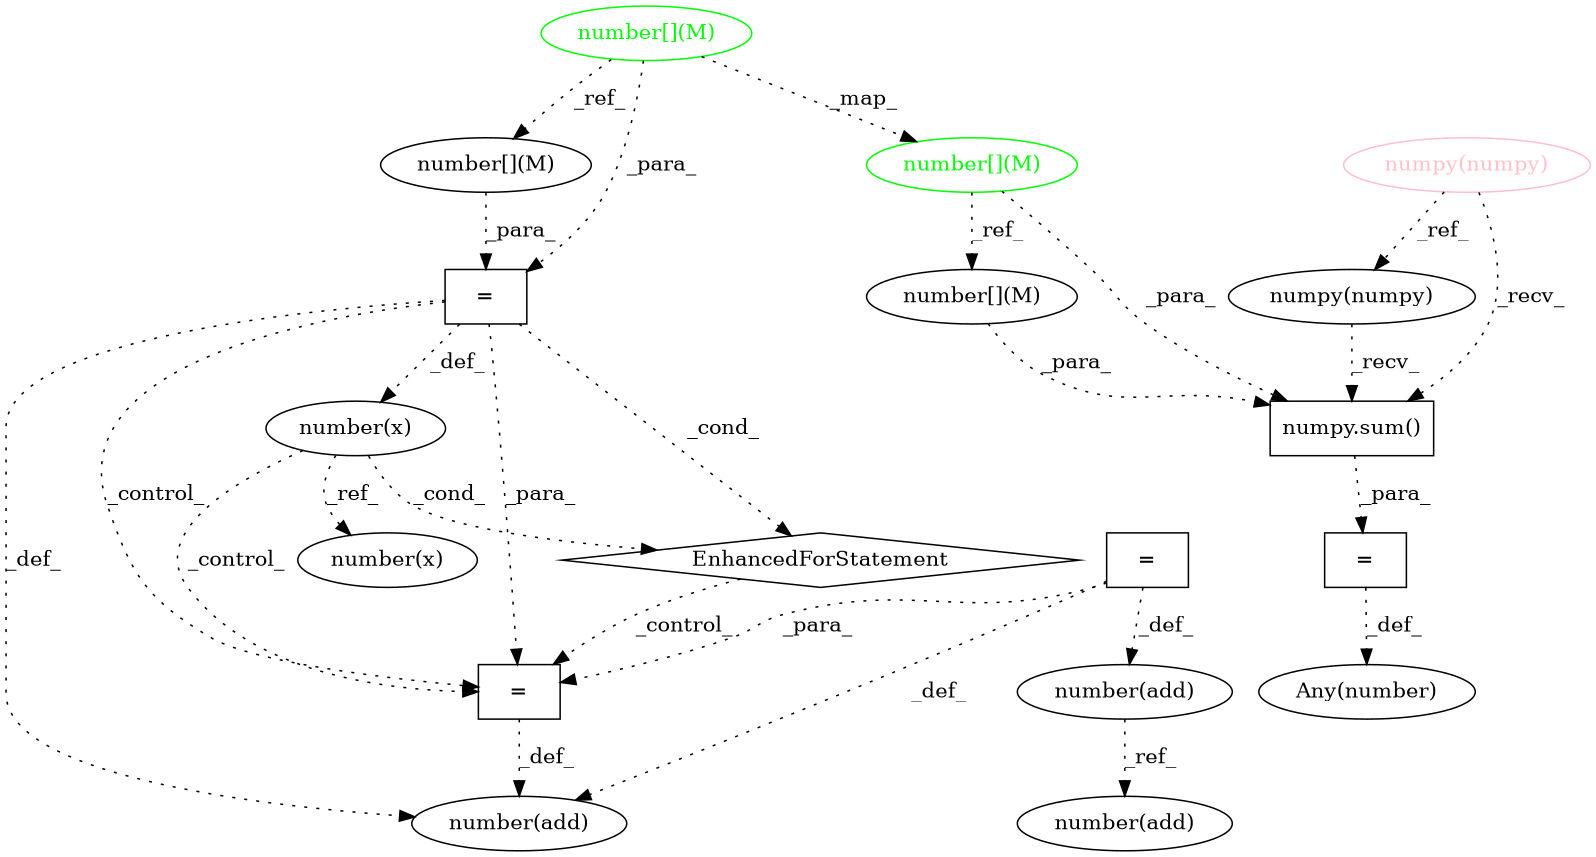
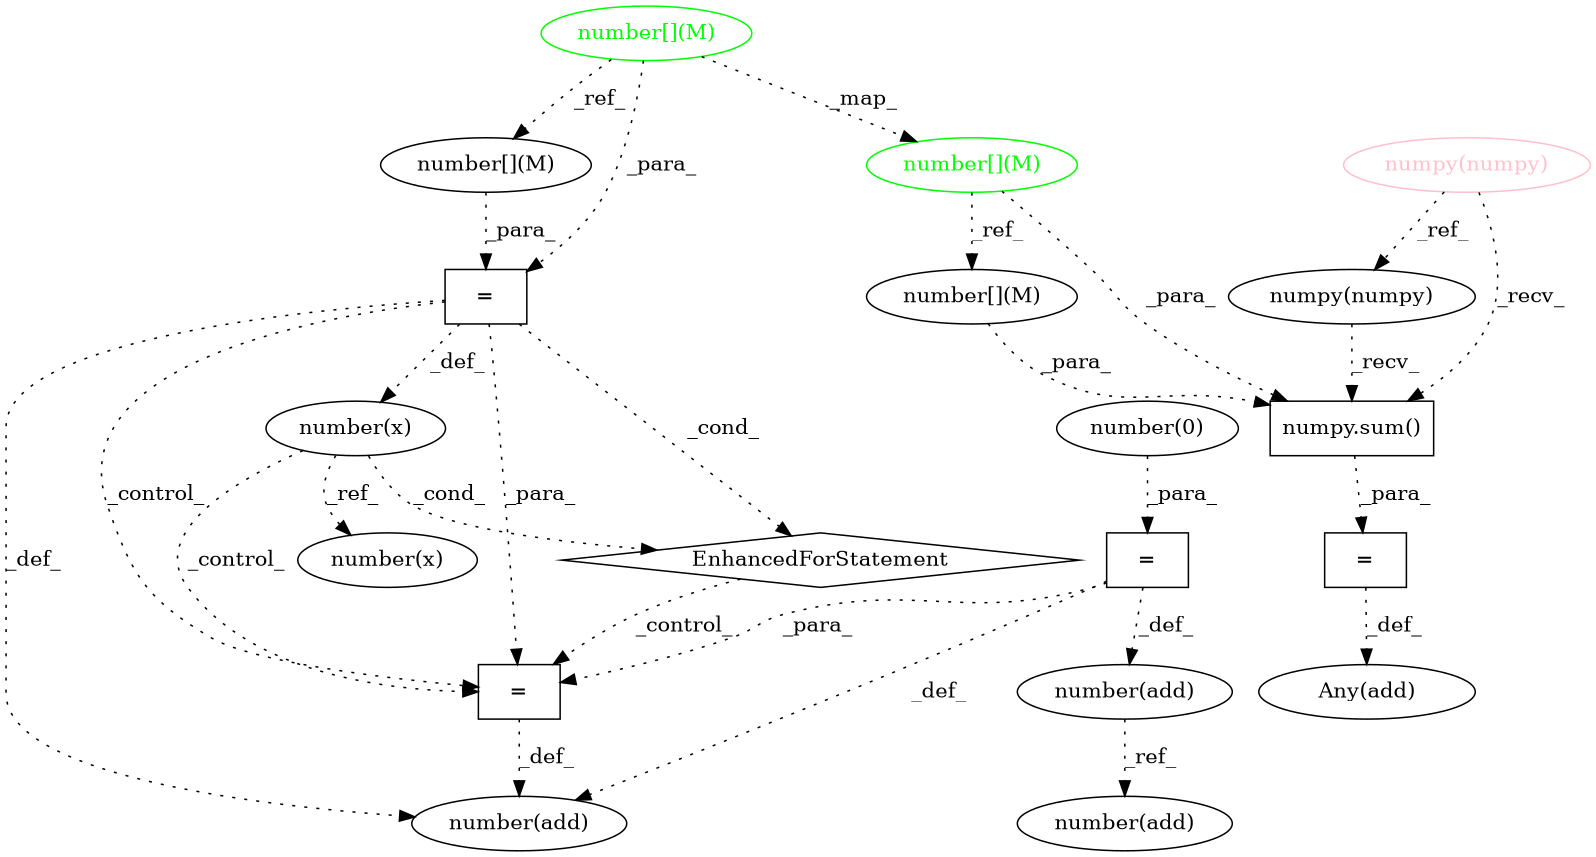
  digraph {
    node [shape=ellipse]
    edge [style=dotted]
    n1 [label="numpy(numpy)"]
    n2 [label="numpy.sum()" shape=box]
    n3 [label="=" shape=box]
+   n4 [label="number(0)"]
    n5 [label="=" shape=box]
    n6 [label="number(add)"]
    n7 [label="=" shape=box]
    n8 [label="number(add)"]
    n9 [label="number(add)"]
    n10 [color=green fontcolor=green label="number[](M)"]
    n11 [label="number[](M)"]
    n12 [color=green fontcolor=green label="number[](M)"]
    n13 [label="=" shape=box]
    n14 [label="number[](M)"]
    n15 [label=EnhancedForStatement shape=diamond]
    n16 [label="number(x)"]
    n17 [color=pink fontcolor=pink label="numpy(numpy)"]
    n18 [label="number(x)"]
-   n19 [label="Any(number)"]
+   n19 [label="Any(add)"]
    n1 -> n2 [label=_recv_]
    n2 -> n3 [label=_para_]
    n3 -> n19 [label=_def_]
+   n4 -> n5 [label=_para_]
    n5 -> n6 [label=_def_]
    n5 -> n7 [label=_para_]
    n5 -> n8 [label=_def_]
    n7 -> n6 [label=_def_]
    n8 -> n9 [label=_ref_]
    n10 -> n11 [label=_ref_]
    n10 -> n12 [label=_map_]
    n10 -> n13 [label=_para_]
    n11 -> n13 [label=_para_]
    n12 -> n2 [label=_para_]
    n12 -> n14 [label=_ref_]
    n13 -> n6 [label=_def_]
    n13 -> n7 [label=_para_]
    n13 -> n7 [label=_control_]
    n13 -> n15 [label=_cond_]
    n13 -> n16 [label=_def_]
    n14 -> n2 [label=_para_]
    n15 -> n7 [label=_control_]
    n16 -> n7 [label=_control_]
    n16 -> n15 [label=_cond_]
    n16 -> n18 [label=_ref_]
    n17 -> n1 [label=_ref_]
    n17 -> n2 [label=_recv_]
  }
